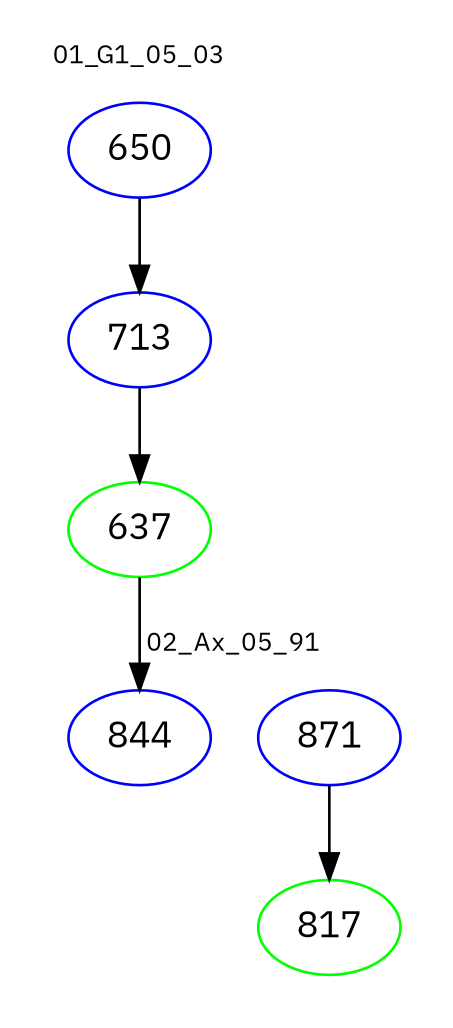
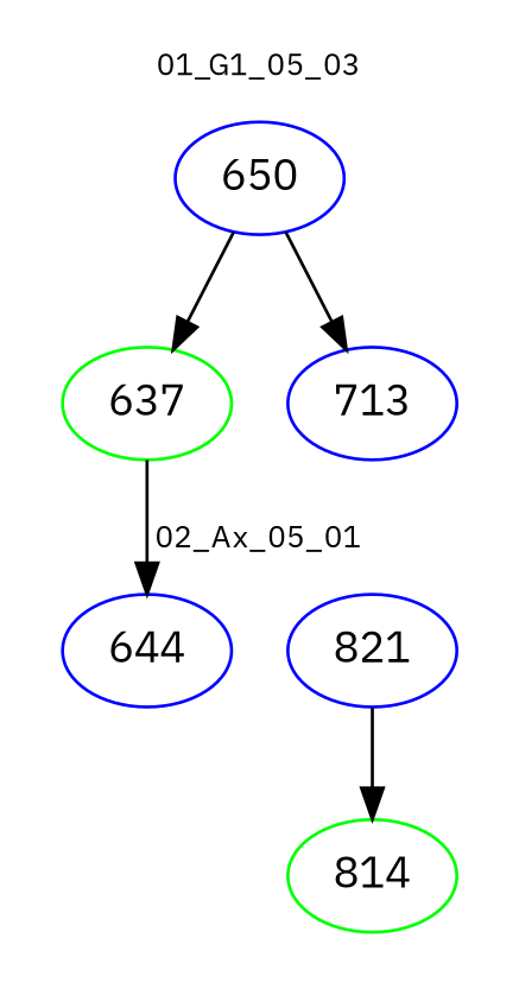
  digraph {
    fontname="IBM Plex Sans"
    node [color=blue fontname="IBM Plex Sans"]
    edge [color=black fontname="IBM Plex Sans"]
-   n1 [label=871]
-   n2 [color=green label=817]
-   n3 [label=844]
+   n1 [label=821]
+   n2 [color=green label=814]
+   n3 [label=644]
    n4 [label=650]
    n5 [color=green label=637]
    n6 [label=713]
    subgraph cluster_1 {
      color=white
      fontsize=10
-     label="02_Ax_05_91"
+     label="02_Ax_05_01"
      n1
      n2
      n3
    }
    subgraph cluster_2 {
      color=white
      fontsize=10
      label="01_G1_05_03"
      n4
      n5
      n6
    }
    n1 -> n2
-   n6 -> n5
+   n4 -> n5
    n4 -> n6
    n5 -> n3
  }
